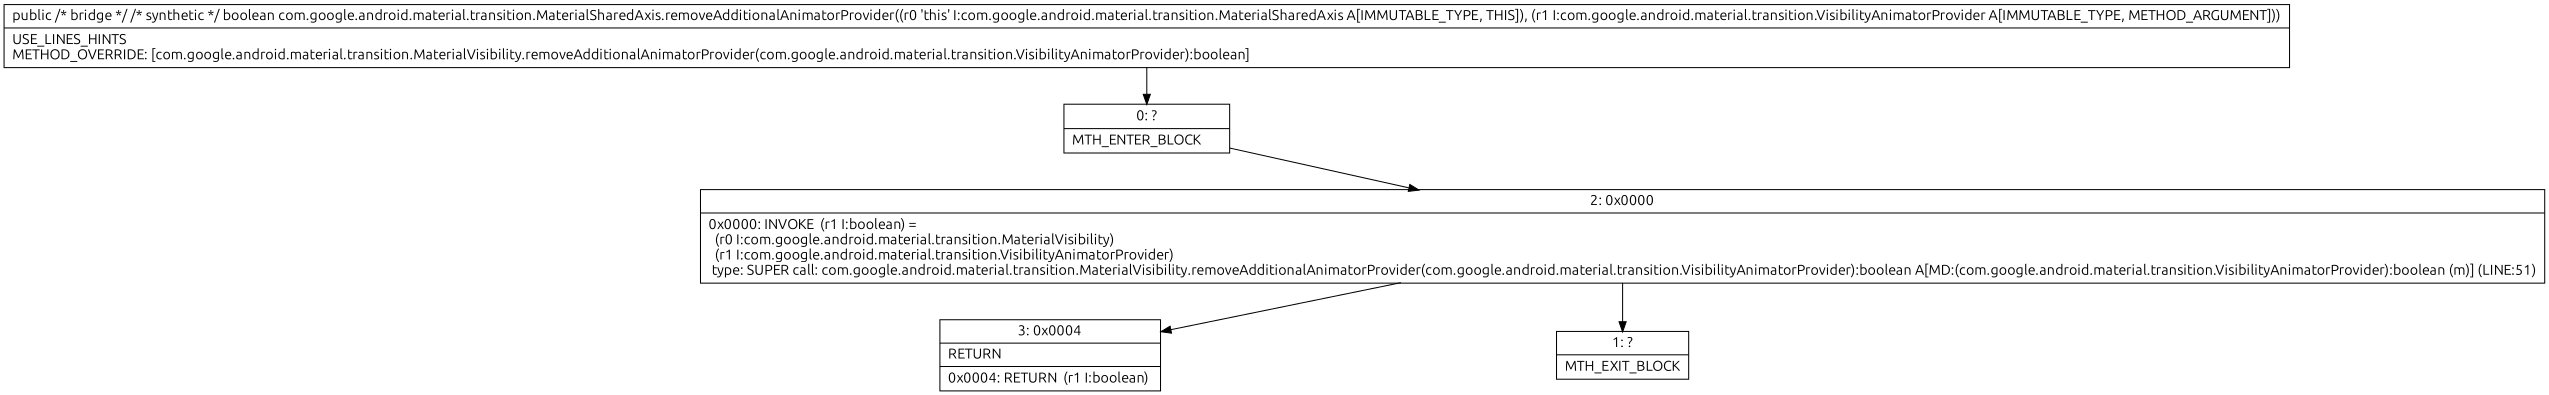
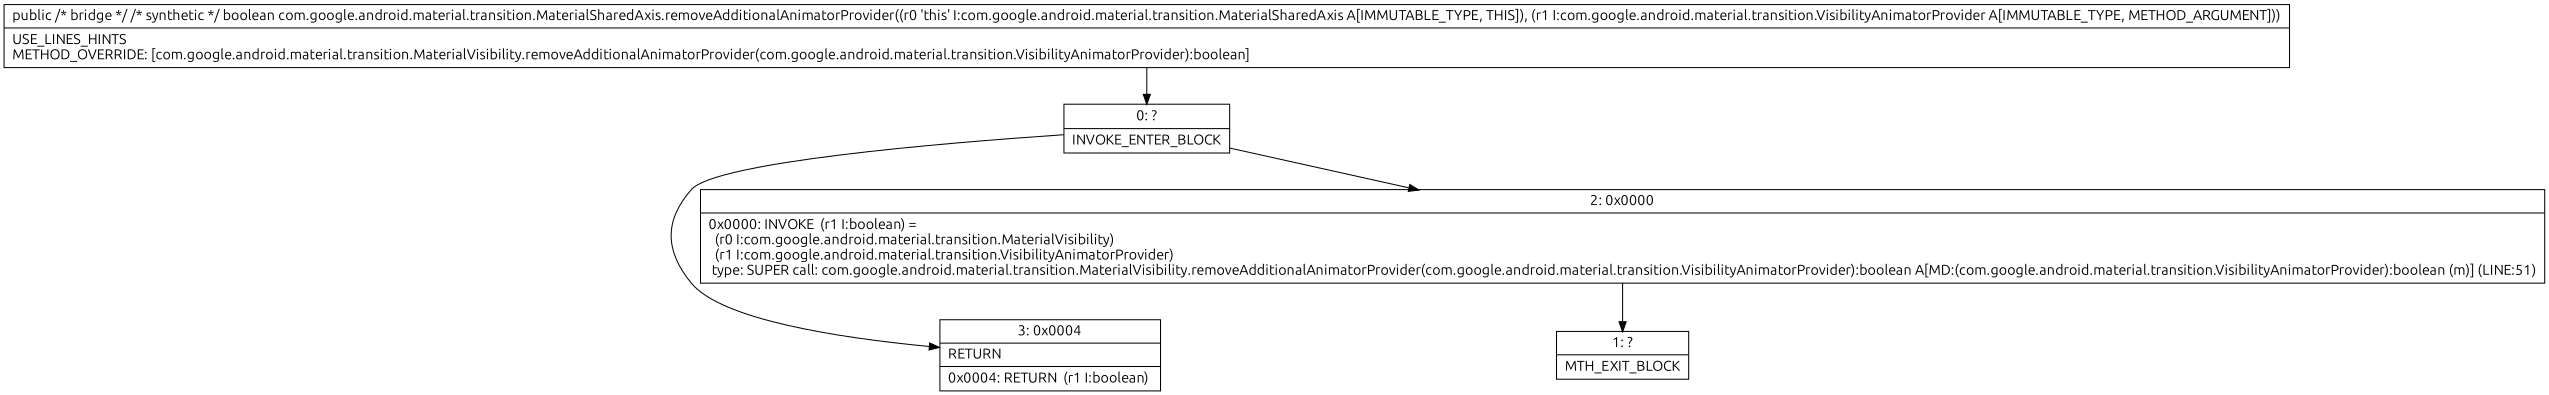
  digraph {
    fontname=Ubuntu
    node [fontname=Ubuntu shape=record]
    edge [fontname=Ubuntu]
-   n1 [label="{0\:\ ?|MTH_ENTER_BLOCK\l}"]
+   n1 [label="{0\:\ ?|INVOKE_ENTER_BLOCK\l}"]
    n2 [label="{2\:\ 0x0000|0x0000: INVOKE  (r1 I:boolean) = \l  (r0 I:com.google.android.material.transition.MaterialVisibility)\l  (r1 I:com.google.android.material.transition.VisibilityAnimatorProvider)\l type: SUPER call: com.google.android.material.transition.MaterialVisibility.removeAdditionalAnimatorProvider(com.google.android.material.transition.VisibilityAnimatorProvider):boolean A[MD:(com.google.android.material.transition.VisibilityAnimatorProvider):boolean (m)] (LINE:51)\l}"]
    n3 [label="{3\:\ 0x0004|RETURN\l|0x0004: RETURN  (r1 I:boolean) \l}"]
    n4 [label="{1\:\ ?|MTH_EXIT_BLOCK\l}"]
    n5 [label="{public \/* bridge *\/ \/* synthetic *\/ boolean com.google.android.material.transition.MaterialSharedAxis.removeAdditionalAnimatorProvider((r0 'this' I:com.google.android.material.transition.MaterialSharedAxis A[IMMUTABLE_TYPE, THIS]), (r1 I:com.google.android.material.transition.VisibilityAnimatorProvider A[IMMUTABLE_TYPE, METHOD_ARGUMENT]))  | USE_LINES_HINTS\lMETHOD_OVERRIDE: [com.google.android.material.transition.MaterialVisibility.removeAdditionalAnimatorProvider(com.google.android.material.transition.VisibilityAnimatorProvider):boolean]\l}"]
    n1 -> n2
-   n2 -> n3
+   n1 -> n3
    n2 -> n4
    n5 -> n1
  }
